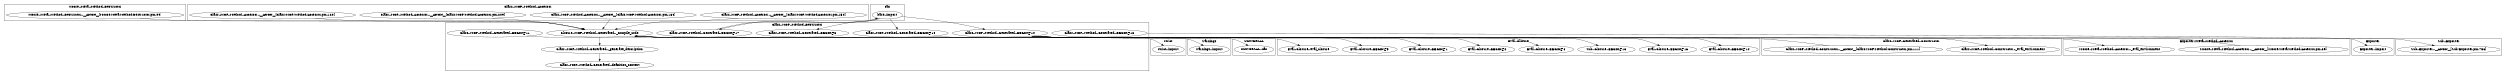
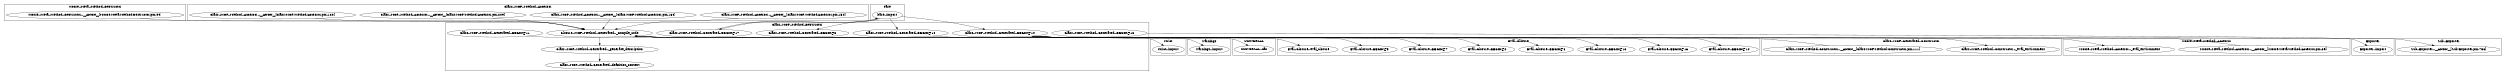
  digraph {
    "UNIVERSAL::can"
    "Moose::Meta::Method::Destructor::__ANON__[Moose/Meta/Method/Destructor.pm:99]"
    "warnings::import"
    "Class::MOP::Method::Accessor::__ANON__[Class/MOP/Method/Accessor.pm:154]"
    "Class::MOP::Method::Accessor::__ANON__[Class/MOP/Method/Accessor.pm:184]"
    "Class::MOP::Method::Accessor::__ANON__[Class/MOP/Method/Accessor.pm:209]"
    "Class::MOP::Method::Accessor::__ANON__[Class/MOP/Method/Accessor.pm:120]"
    "Sub::Exporter::__ANON__[Sub/Exporter.pm:756]"
    "base::import"
    "Eval::Closure::BEGIN@16"
-   "Eval::Closure::BEGIN@13" [label="Sub::Closure::BEGIN@13"]
+   "Eval::Closure::BEGIN@13"
    "Eval::Closure::BEGIN@6"
    "Eval::Closure::BEGIN@2"
    "Eval::Closure::eval_closure"
-   "Eval::Closure::BEGIN@7" [label="Eval::Closure::BEGIN@1"]
+   "Eval::Closure::BEGIN@7"
    "Eval::Closure::BEGIN@5"
    "Eval::Closure::BEGIN@14"
    "Class::MOP::Method::Generated::BEGIN@3"
    "Class::MOP::Method::Generated::BEGIN@10"
    "Class::MOP::Method::Generated::BEGIN@11"
    n21 [label="Class::MOP::Method::Generated::BEGIN@17"]
    "Class::MOP::Method::Generated::_generate_description"
    "Class::MOP::Method::Generated::definition_context"
    n24 [label="Closure::MOP::Method::Generated::_compile_code"]
    "Class::MOP::Method::Generated::BEGIN@13"
    "Class::MOP::Method::Generated::BEGIN@14"
    "strict::import"
    "Class::MOP::Method::Constructor::_eval_environment"
    "Class::MOP::Method::Constructor::__ANON__[Class/MOP/Method/Constructor.pm:111]"
    "Exporter::import"
    "Moose::Meta::Method::Accessor::__ANON__[Moose/Meta/Method/Accessor.pm:39]"
    "Moose::Meta::Method::Accessor::_eval_environment"
    subgraph cluster_1 {
      label=UNIVERSAL
      "UNIVERSAL::can"
    }
    subgraph cluster_2 {
      label="Moose::Meta::Method::Destructor"
      "Moose::Meta::Method::Destructor::__ANON__[Moose/Meta/Method/Destructor.pm:99]"
    }
    subgraph cluster_3 {
      label=warnings
      "warnings::import"
    }
    subgraph cluster_4 {
      label="Class::MOP::Method::Accessor"
      "Class::MOP::Method::Accessor::__ANON__[Class/MOP/Method/Accessor.pm:154]"
      "Class::MOP::Method::Accessor::__ANON__[Class/MOP/Method/Accessor.pm:184]"
      "Class::MOP::Method::Accessor::__ANON__[Class/MOP/Method/Accessor.pm:209]"
      "Class::MOP::Method::Accessor::__ANON__[Class/MOP/Method/Accessor.pm:120]"
    }
    subgraph cluster_5 {
      label="Sub::Exporter"
      "Sub::Exporter::__ANON__[Sub/Exporter.pm:756]"
    }
    subgraph cluster_6 {
-     label=can
+     label=base
      "base::import"
    }
    subgraph cluster_7 {
      label="Eval::Closure"
      "Eval::Closure::BEGIN@16"
      "Eval::Closure::BEGIN@13"
      "Eval::Closure::BEGIN@6"
      "Eval::Closure::BEGIN@2"
      "Eval::Closure::eval_closure"
      "Eval::Closure::BEGIN@7"
      "Eval::Closure::BEGIN@5"
      "Eval::Closure::BEGIN@14"
    }
    subgraph cluster_8 {
      label="Class::MOP::Method::Destructor"
      "Class::MOP::Method::Generated::BEGIN@3"
      "Class::MOP::Method::Generated::BEGIN@10"
      "Class::MOP::Method::Generated::BEGIN@11"
      n21
      "Class::MOP::Method::Generated::_generate_description"
      "Class::MOP::Method::Generated::definition_context"
      n24
      "Class::MOP::Method::Generated::BEGIN@13"
      "Class::MOP::Method::Generated::BEGIN@14"
    }
    subgraph cluster_9 {
      label="strict"
      "strict::import"
    }
    subgraph cluster_10 {
      label="Class::MOP::Generated::Constructor"
      "Class::MOP::Method::Constructor::_eval_environment"
      "Class::MOP::Method::Constructor::__ANON__[Class/MOP/Method/Constructor.pm:111]"
    }
    subgraph cluster_11 {
      label=Exporter
      "Exporter::import"
    }
    subgraph cluster_12 {
-     label="Exporter::Meta::Method::Accessor"
+     label="Moose::Meta::Method::Accessor"
      "Moose::Meta::Method::Accessor::__ANON__[Moose/Meta/Method/Accessor.pm:39]"
      "Moose::Meta::Method::Accessor::_eval_environment"
    }
    "Moose::Meta::Method::Destructor::__ANON__[Moose/Meta/Method/Destructor.pm:99]" -> n24
    "Class::MOP::Method::Accessor::__ANON__[Class/MOP/Method/Accessor.pm:154]" -> n24
    "Class::MOP::Method::Accessor::__ANON__[Class/MOP/Method/Accessor.pm:184]" -> n24
    "Class::MOP::Method::Accessor::__ANON__[Class/MOP/Method/Accessor.pm:209]" -> n24
    "Class::MOP::Method::Accessor::__ANON__[Class/MOP/Method/Accessor.pm:120]" -> n24
    "base::import" -> "Class::MOP::Method::Generated::BEGIN@3"
    "base::import" -> "Class::MOP::Method::Generated::BEGIN@10"
    "base::import" -> n21
    "base::import" -> "Class::MOP::Method::Generated::BEGIN@14"
    "Class::MOP::Method::Generated::BEGIN@10" -> "strict::import"
    "Class::MOP::Method::Generated::BEGIN@11" -> "warnings::import"
    n21 -> "base::import"
    "Class::MOP::Method::Generated::_generate_description" -> "Class::MOP::Method::Generated::definition_context"
    n24 -> "UNIVERSAL::can"
    n24 -> "Eval::Closure::eval_closure"
    n24 -> "Class::MOP::Method::Generated::_generate_description"
    n24 -> "Class::MOP::Method::Constructor::_eval_environment"
    n24 -> "Moose::Meta::Method::Accessor::_eval_environment"
    "Class::MOP::Method::Generated::BEGIN@13" -> "Exporter::import"
    "Class::MOP::Method::Generated::BEGIN@14" -> "Sub::Exporter::__ANON__[Sub/Exporter.pm:756]"
    "Class::MOP::Method::Generated::BEGIN@14" -> "Eval::Closure::BEGIN@16"
    "Class::MOP::Method::Generated::BEGIN@14" -> "Eval::Closure::BEGIN@13"
    "Class::MOP::Method::Generated::BEGIN@14" -> "Eval::Closure::BEGIN@6"
    "Class::MOP::Method::Generated::BEGIN@14" -> "Eval::Closure::BEGIN@2"
    "Class::MOP::Method::Generated::BEGIN@14" -> "Eval::Closure::BEGIN@7"
    "Class::MOP::Method::Generated::BEGIN@14" -> "Eval::Closure::BEGIN@5"
    "Class::MOP::Method::Generated::BEGIN@14" -> "Eval::Closure::BEGIN@14"
    "Class::MOP::Method::Constructor::__ANON__[Class/MOP/Method/Constructor.pm:111]" -> n24
    "Moose::Meta::Method::Accessor::__ANON__[Moose/Meta/Method/Accessor.pm:39]" -> n24
  }
